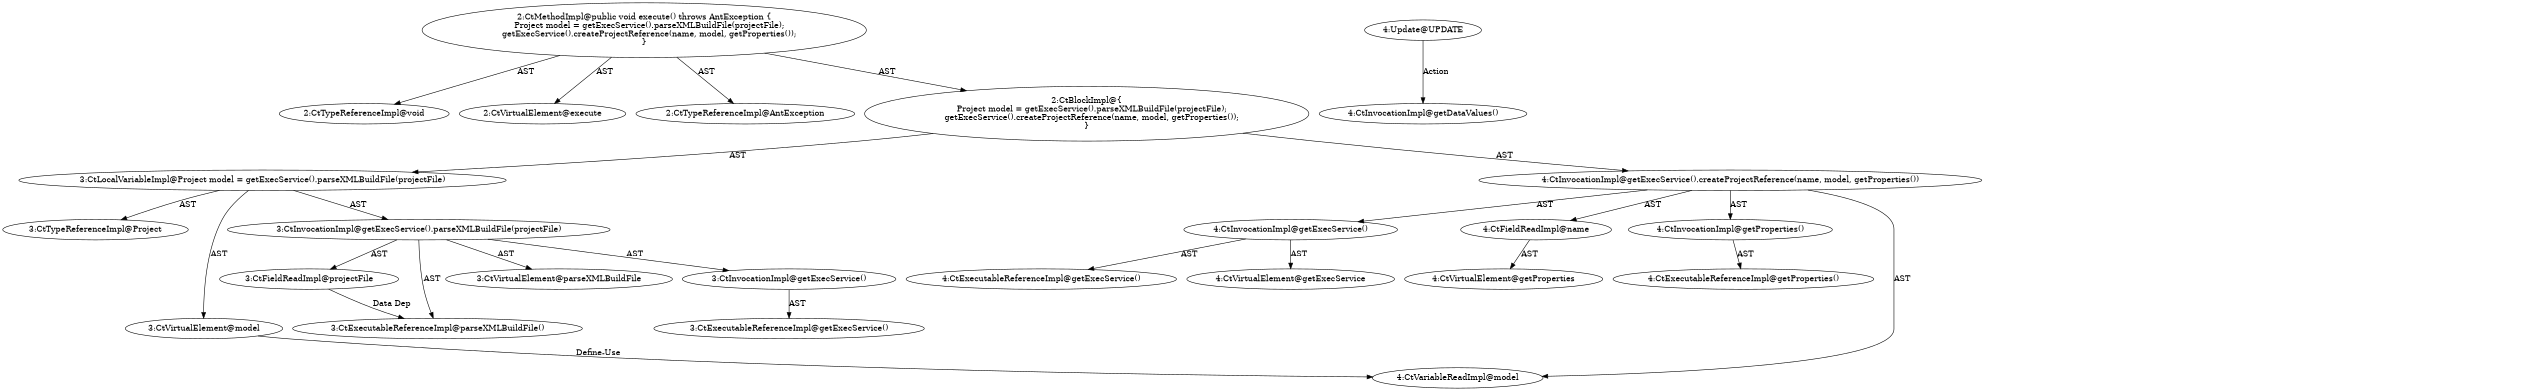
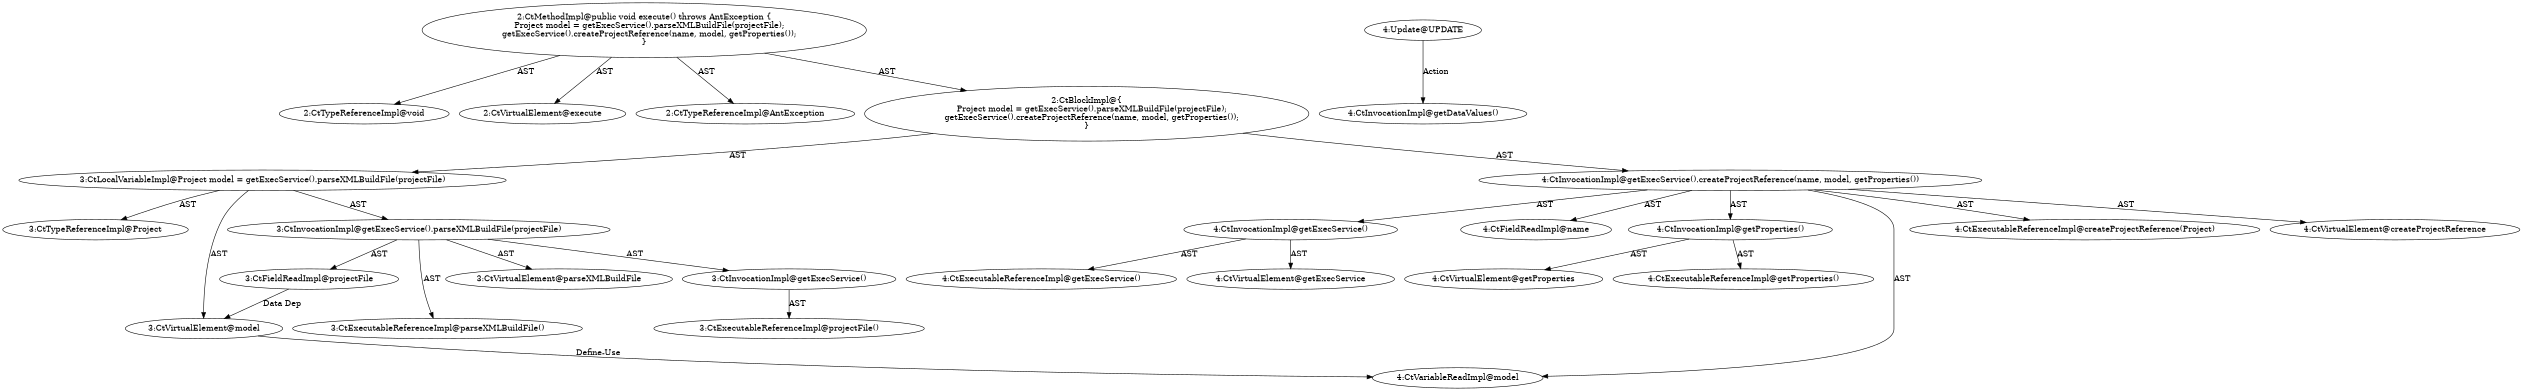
  digraph {
    node [shape=ellipse]
    n1 [label="2:CtTypeReferenceImpl@void"]
    n2 [label="2:CtVirtualElement@execute"]
    n3 [label="2:CtTypeReferenceImpl@AntException"]
    n4 [label="3:CtTypeReferenceImpl@Project"]
    n5 [label="3:CtExecutableReferenceImpl@parseXMLBuildFile()"]
    n6 [label="3:CtVirtualElement@parseXMLBuildFile"]
-   n7 [label="3:CtExecutableReferenceImpl@getExecService()"]
+   n7 [label="3:CtExecutableReferenceImpl@projectFile()"]
    n8 [label="3:CtInvocationImpl@getExecService()"]
    n9 [label="3:CtFieldReadImpl@projectFile"]
    n10 [label="3:CtVirtualElement@model"]
    n11 [label="4:CtVariableReadImpl@model"]
    n12 [label="3:CtInvocationImpl@getExecService().parseXMLBuildFile(projectFile)"]
    n13 [label="3:CtLocalVariableImpl@Project model = getExecService().parseXMLBuildFile(projectFile)"]
+   n14 [label="4:CtExecutableReferenceImpl@createProjectReference(Project)"]
+   n15 [label="4:CtVirtualElement@createProjectReference"]
    n16 [label="4:CtExecutableReferenceImpl@getExecService()"]
    n17 [label="4:CtVirtualElement@getExecService"]
    n18 [label="4:CtInvocationImpl@getExecService()"]
    n19 [label="4:CtFieldReadImpl@name"]
    n20 [label="4:CtExecutableReferenceImpl@getProperties()"]
    n21 [label="4:CtVirtualElement@getProperties"]
    n22 [label="4:CtInvocationImpl@getProperties()"]
    n23 [label="4:Update@UPDATE"]
    n24 [label="4:CtInvocationImpl@getDataValues()"]
    n25 [label="4:CtInvocationImpl@getExecService().createProjectReference(name, model, getProperties())"]
    n26 [label="2:CtBlockImpl@\{\n    Project model = getExecService().parseXMLBuildFile(projectFile);\n    getExecService().createProjectReference(name, model, getProperties());\n\}"]
    n27 [label="2:CtMethodImpl@public void execute() throws AntException \{\n    Project model = getExecService().parseXMLBuildFile(projectFile);\n    getExecService().createProjectReference(name, model, getProperties());\n\}"]
    n8 -> n7 [label=AST]
-   n9 -> n5 [label="Data Dep"]
+   n9 -> n10 [label="Data Dep"]
    n10 -> n11 [label="Define-Use"]
    n12 -> n5 [label=AST]
    n12 -> n6 [label=AST]
    n12 -> n8 [label=AST]
    n12 -> n9 [label=AST]
    n13 -> n4 [label=AST]
    n13 -> n10 [label=AST]
    n13 -> n12 [label=AST]
    n18 -> n16 [label=AST]
    n18 -> n17 [label=AST]
    n22 -> n20 [label=AST]
-   n19 -> n21 [label=AST]
+   n22 -> n21 [label=AST]
    n23 -> n24 [label=Action]
    n25 -> n11 [label=AST]
+   n25 -> n14 [label=AST]
+   n25 -> n15 [label=AST]
    n25 -> n18 [label=AST]
    n25 -> n19 [label=AST]
    n25 -> n22 [label=AST]
    n26 -> n13 [label=AST]
    n26 -> n25 [label=AST]
    n27 -> n1 [label=AST]
    n27 -> n2 [label=AST]
    n27 -> n3 [label=AST]
    n27 -> n26 [label=AST]
  }
